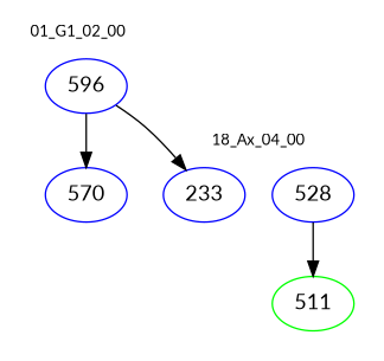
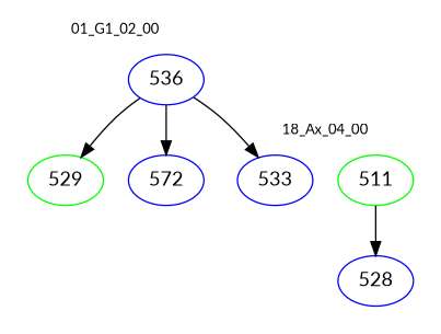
  digraph {
    fontname=Lato
    node [color=blue fontname=Lato]
    edge [color=black fontname=Lato]
    n1 [label=528]
    n2 [color=green label=511]
-   n3 [label=233]
-   n4 [label=596]
-   n6 [label=570]
+   n3 [label=533]
+   n4 [label=536]
+   n5 [color=green label=529]
+   n6 [label=572]
    subgraph cluster_1 {
      color=white
      fontsize=10
      label="18_Ax_04_00"
      n1
      n2
      n3
    }
    subgraph cluster_2 {
      color=white
      fontsize=10
      label="01_G1_02_00"
      n4
+     n5
      n6
    }
-   n1 -> n2
+   n2 -> n1
    n4 -> n3
+   n4 -> n5
    n4 -> n6
  }
